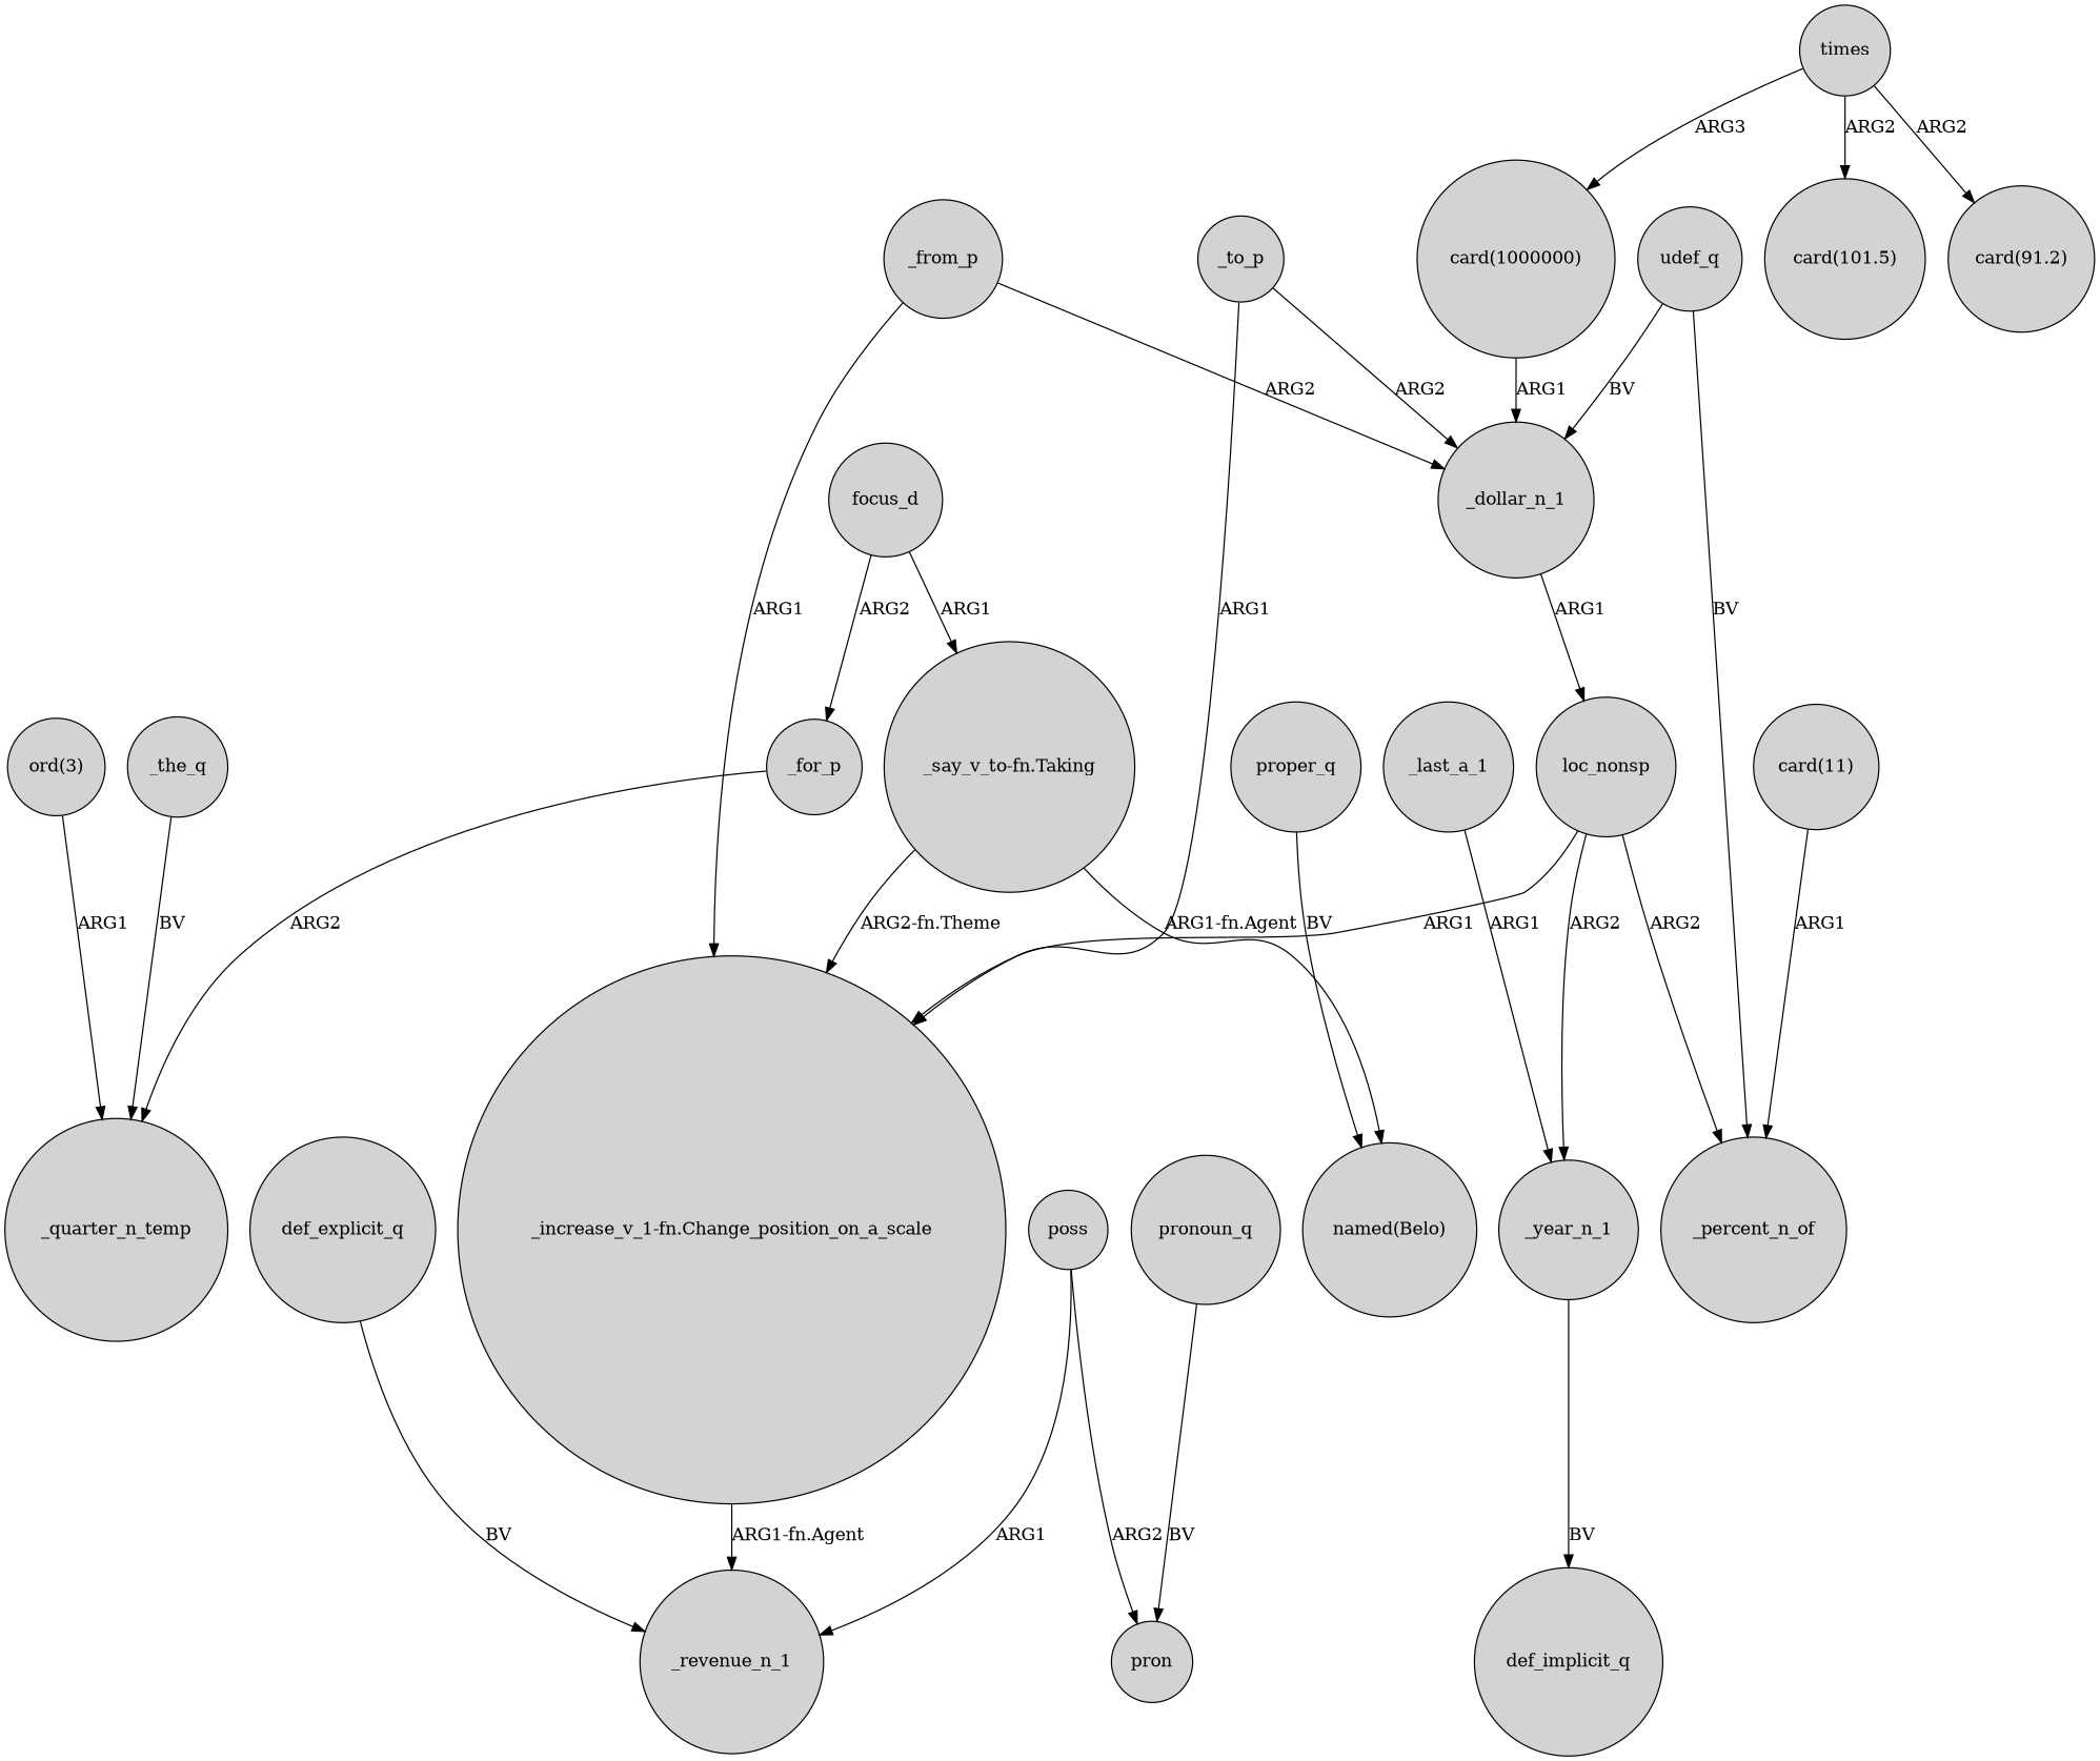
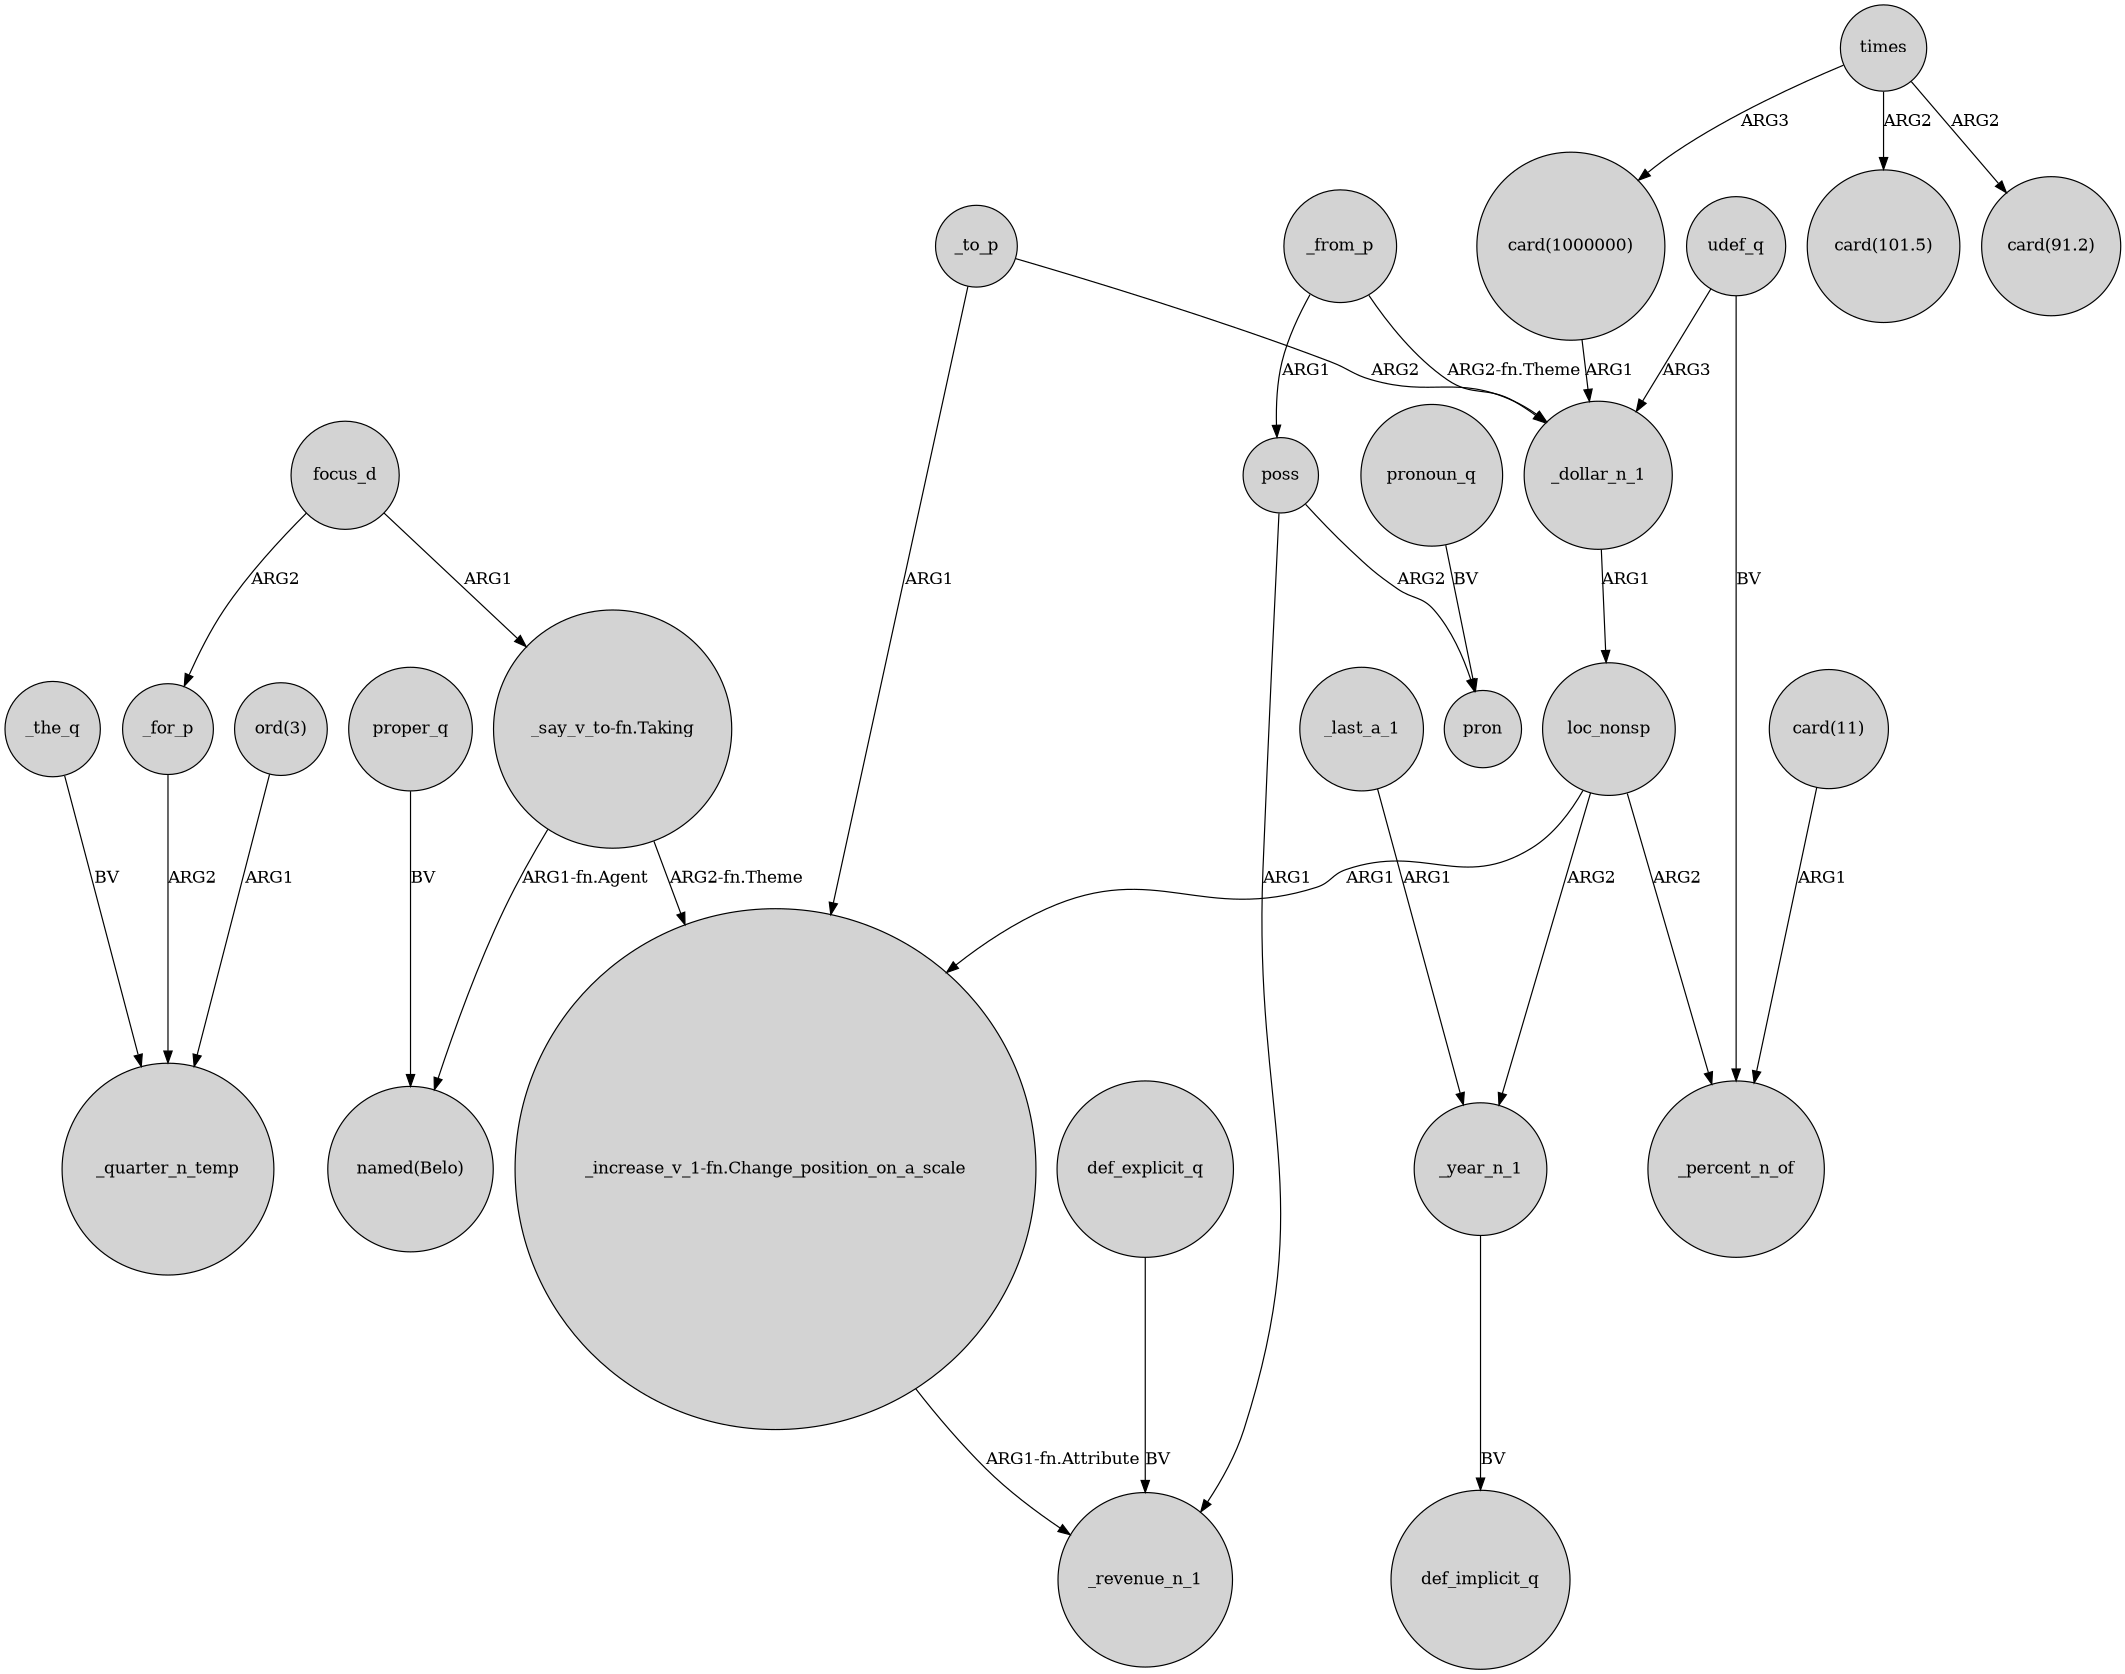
  digraph {
    node [shape=circle style=filled]
    _for_p
    _quarter_n_temp
    "_increase_v_1-fn.Change_position_on_a_scale"
    _revenue_n_1
    loc_nonsp
    _year_n_1
    _percent_n_of
    _dollar_n_1
    def_implicit_q
    "ord(3)"
    focus_d
    "_say_v_to-fn.Taking"
    "named(Belo)"
    poss
    pron
    _the_q
    times
    "card(1000000)"
    "card(101.5)"
    "card(91.2)"
    _to_p
    def_explicit_q
    pronoun_q
    udef_q
    _last_a_1
    "card(11)"
    _from_p
    proper_q
    _for_p -> _quarter_n_temp [label=ARG2]
-   "_increase_v_1-fn.Change_position_on_a_scale" -> _revenue_n_1 [label="ARG1-fn.Agent"]
+   "_increase_v_1-fn.Change_position_on_a_scale" -> _revenue_n_1 [label="ARG1-fn.Attribute"]
    loc_nonsp -> "_increase_v_1-fn.Change_position_on_a_scale" [label=ARG1]
    loc_nonsp -> _year_n_1 [label=ARG2]
    loc_nonsp -> _percent_n_of [label=ARG2]
    _year_n_1 -> def_implicit_q [label=BV]
    _dollar_n_1 -> loc_nonsp [label=ARG1]
    "ord(3)" -> _quarter_n_temp [label=ARG1]
    focus_d -> _for_p [label=ARG2]
    focus_d -> "_say_v_to-fn.Taking" [label=ARG1]
    "_say_v_to-fn.Taking" -> "_increase_v_1-fn.Change_position_on_a_scale" [label="ARG2-fn.Theme"]
    "_say_v_to-fn.Taking" -> "named(Belo)" [label="ARG1-fn.Agent"]
    poss -> _revenue_n_1 [label=ARG1]
    poss -> pron [label=ARG2]
    _the_q -> _quarter_n_temp [label=BV]
    times -> "card(1000000)" [label=ARG3]
    times -> "card(101.5)" [label=ARG2]
    times -> "card(91.2)" [label=ARG2]
    "card(1000000)" -> _dollar_n_1 [label=ARG1]
    _to_p -> "_increase_v_1-fn.Change_position_on_a_scale" [label=ARG1]
    _to_p -> _dollar_n_1 [label=ARG2]
    def_explicit_q -> _revenue_n_1 [label=BV]
    pronoun_q -> pron [label=BV]
    udef_q -> _percent_n_of [label=BV]
-   udef_q -> _dollar_n_1 [label=BV]
+   udef_q -> _dollar_n_1 [label=ARG3]
    _last_a_1 -> _year_n_1 [label=ARG1]
    "card(11)" -> _percent_n_of [label=ARG1]
-   _from_p -> "_increase_v_1-fn.Change_position_on_a_scale" [label=ARG1]
-   _from_p -> _dollar_n_1 [label=ARG2]
+   _from_p -> poss [label=ARG1]
+   _from_p -> _dollar_n_1 [label="ARG2-fn.Theme"]
    proper_q -> "named(Belo)" [label=BV]
  }
